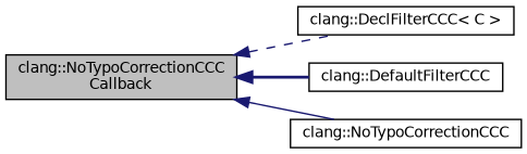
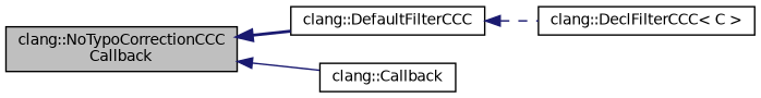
  digraph {
    rankdir=LR
    node [color=black fontname=Helvetica fontsize=10 shape=record]
    edge [color=midnightblue dir=back fontname=Helvetica fontsize=10 labelfontname=Helvetica labelfontsize=10]
    n1 [fillcolor=grey75 fontcolor=black height=0.2 label="clang::NoTypoCorrectionCCC\lCallback" style=filled width=0.4]
    n2 [height=0.2 label="clang::DeclFilterCCC\< C \>" width=0.4]
    n3 [height=0.2 label="clang::DefaultFilterCCC" width=0.4]
-   n4 [height=0.2 label="clang::NoTypoCorrectionCCC" width=0.4]
-   n1 -> n2 [style=dashed]
+   n4 [height=0.2 label="clang::Callback" width=0.4]
+   n3 -> n2 [style=dashed]
    n1 -> n3 [style=bold]
    n1 -> n4 [style=solid]
  }
